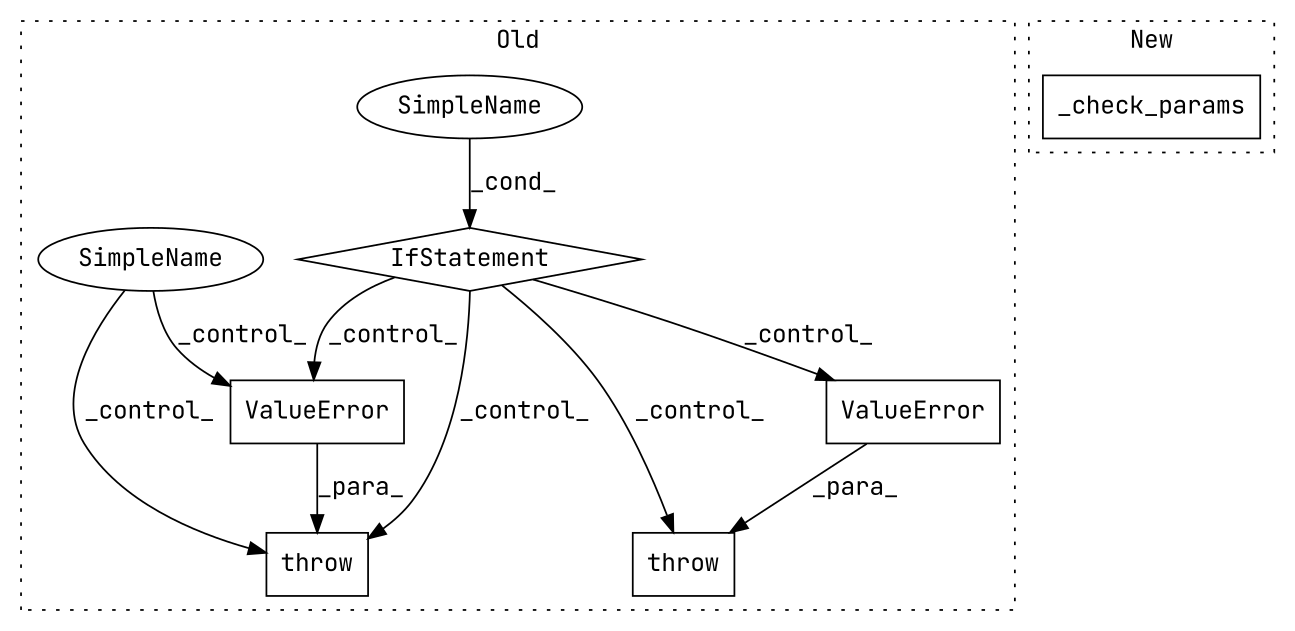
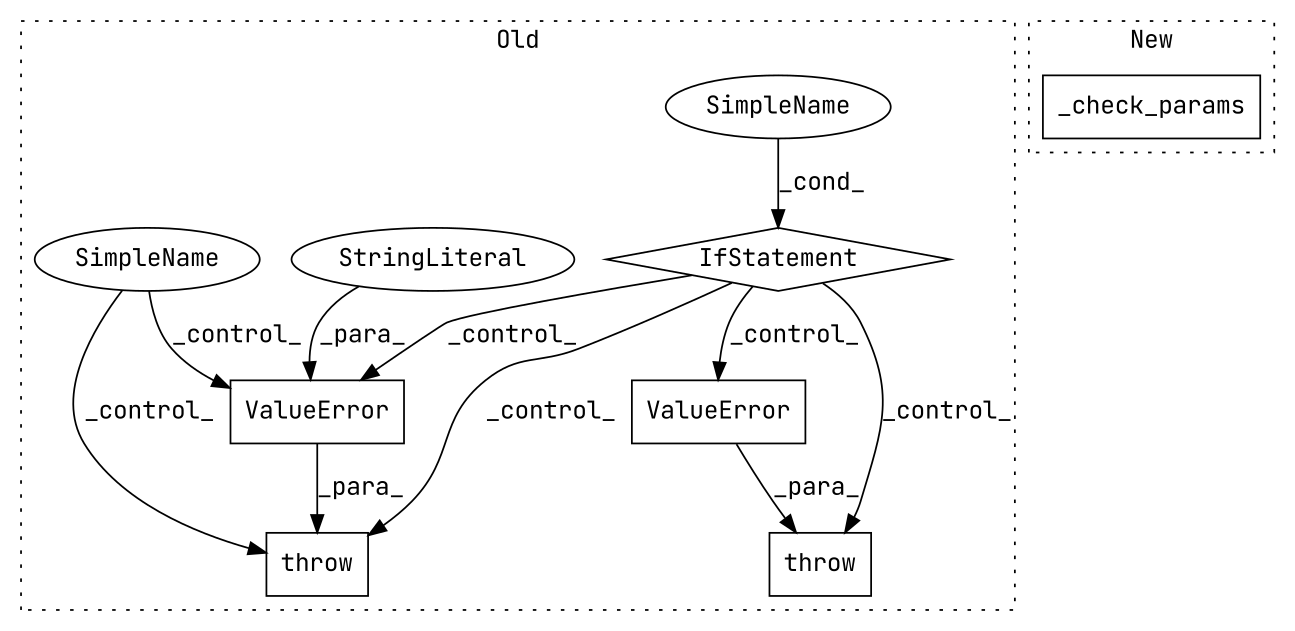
  digraph {
    fontname="JetBrains Mono"
    node [a=32 l="11,1" shape=box fontname="JetBrains Mono"]
    edge [fontname="JetBrains Mono"]
    n1 [label=ValueError s="5872,5933"]
    n2 [a=25 l="8,2" label=IfStatement s="4743,4802" shape=diamond]
    n3 [a=42 label=SimpleName shape=ellipse l=""]
+   n4 [a=45 l=50 label=StringLiteral s=5883 shape=ellipse]
    n5 [a=53 l=6 label=throw s=5866]
    n6 [label=ValueError s="4818,4872"]
    n7 [a=53 l=6 label=throw s=4812]
    n8 [a=42 l=12 label=SimpleName s=4921 shape=ellipse]
    n9 [l=15 label=_check_params s=5064]
    subgraph cluster_1 {
      label=Old
      style=dotted
      n1
      n2
      n3
+     n4
      n5
      n6
      n7
      n8
    }
    subgraph cluster_2 {
      label=New
      style=dotted
      n9
    }
    n1 -> n5 [label=_para_]
    n2 -> n1 [label=_control_]
    n2 -> n5 [label=_control_]
    n2 -> n6 [label=_control_]
    n2 -> n7 [label=_control_]
    n3 -> n2 [label=_cond_]
+   n4 -> n1 [label=_para_]
    n6 -> n7 [label=_para_]
    n8 -> n1 [label=_control_]
    n8 -> n5 [label=_control_]
  }
